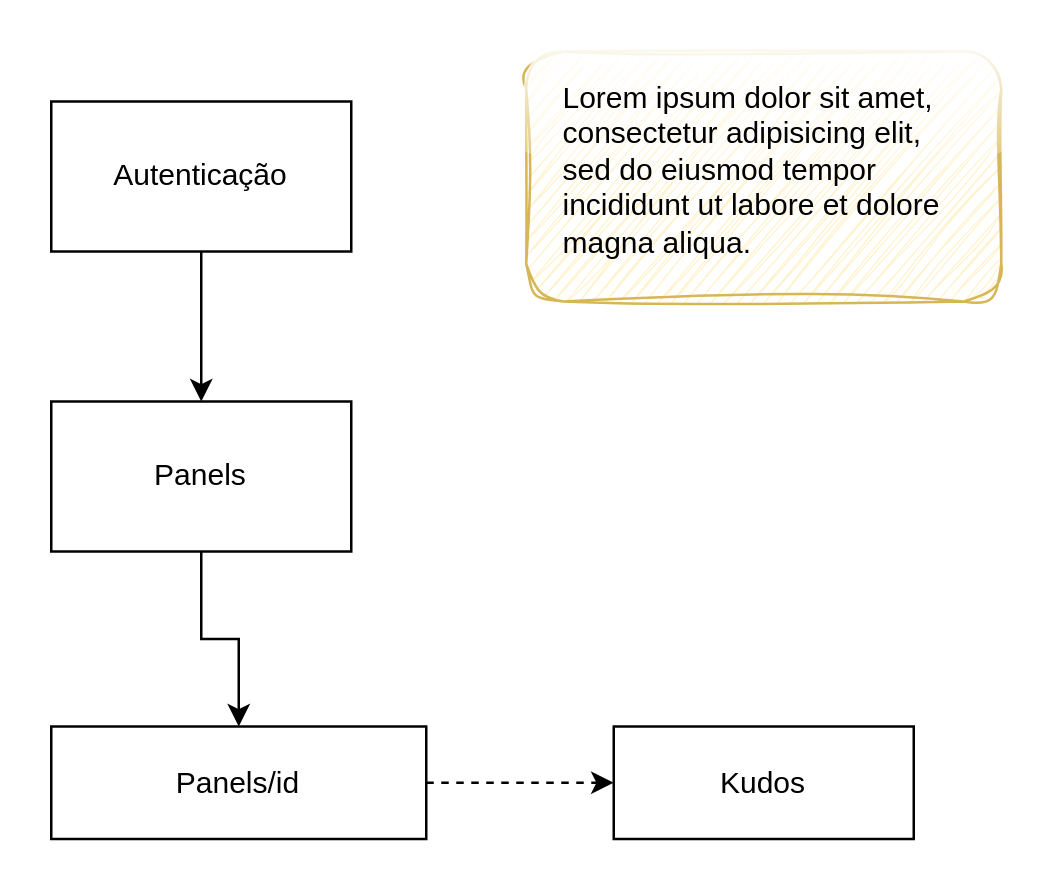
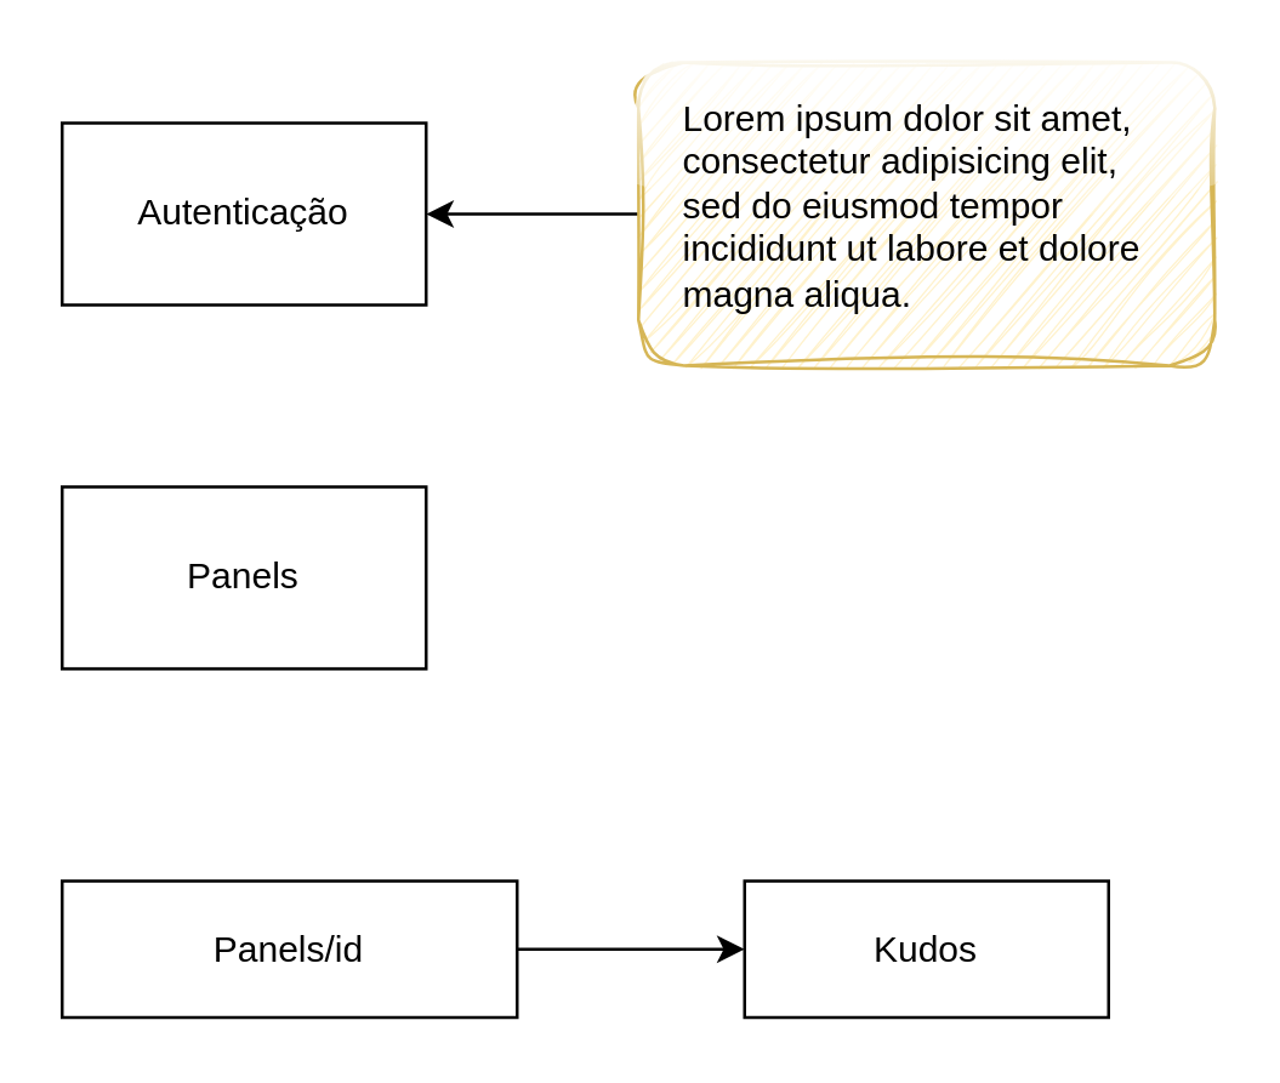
  <mxCell id="0" />
  <mxCell id="1" parent="0" />
- <mxCell id="2" style="edgeStyle=orthogonalEdgeStyle;rounded=0;orthogonalLoop=1;jettySize=auto;html=1;entryX=0.5;entryY=0;entryDx=0;entryDy=0;" edge="1" parent="1" source="3" target="5"><mxGeometry relative="1" as="geometry" /></mxCell>
  <mxCell id="3" value="Autenticação" style="rounded=0;whiteSpace=wrap;html=1;" vertex="1" parent="1"><mxGeometry x="20" y="40" width="120" height="60" as="geometry" /></mxCell>
- <mxCell id="4" style="edgeStyle=orthogonalEdgeStyle;rounded=0;orthogonalLoop=1;jettySize=auto;html=1;entryX=0.5;entryY=0;entryDx=0;entryDy=0;" edge="1" parent="1" source="5" target="7"><mxGeometry relative="1" as="geometry" /></mxCell>
  <mxCell id="5" value="Panels" style="rounded=0;whiteSpace=wrap;html=1;" vertex="1" parent="1"><mxGeometry x="20" y="160" width="120" height="60" as="geometry" /></mxCell>
- <mxCell id="6" style="edgeStyle=orthogonalEdgeStyle;rounded=0;orthogonalLoop=1;jettySize=auto;html=1;entryX=0;entryY=0.5;entryDx=0;entryDy=0;dashed=1;" edge="1" parent="1" source="7" target="8"><mxGeometry relative="1" as="geometry" /></mxCell>
+ <mxCell id="6" style="edgeStyle=orthogonalEdgeStyle;rounded=0;orthogonalLoop=1;jettySize=auto;html=1;entryX=0;entryY=0.5;entryDx=0;entryDy=0;" edge="1" parent="1" source="7" target="8"><mxGeometry relative="1" as="geometry" /></mxCell>
  <mxCell id="7" value="Panels/id" style="rounded=0;whiteSpace=wrap;html=1;" vertex="1" parent="1"><mxGeometry x="20" y="290" width="150" height="45" as="geometry" /></mxCell>
  <mxCell id="8" value="Kudos" style="rounded=0;whiteSpace=wrap;html=1;" vertex="1" parent="1"><mxGeometry x="245" y="290" width="120" height="45" as="geometry" /></mxCell>
+ <mxCell id="9" style="edgeStyle=orthogonalEdgeStyle;rounded=0;orthogonalLoop=1;jettySize=auto;html=1;entryX=1;entryY=0.5;entryDx=0;entryDy=0;" edge="1" parent="1" source="10" target="3"><mxGeometry relative="1" as="geometry" /></mxCell>
  <mxCell id="10" value="&lt;p style=&quot;&quot;&gt;&lt;span style=&quot;background-color: initial; font-size: 12px; font-weight: normal;&quot;&gt;Lorem ipsum dolor sit amet, consectetur adipisicing elit, sed do eiusmod tempor incididunt ut labore et dolore magna aliqua.&lt;/span&gt;&lt;/p&gt;" style="text;html=1;strokeColor=#d6b656;fillColor=#fff2cc;spacing=15;spacingTop=-20;whiteSpace=wrap;overflow=hidden;rounded=1;glass=1;shadow=0;sketch=1;curveFitting=1;jiggle=2;" vertex="1" parent="1"><mxGeometry x="210" y="20" width="190" height="100" as="geometry" /></mxCell>
